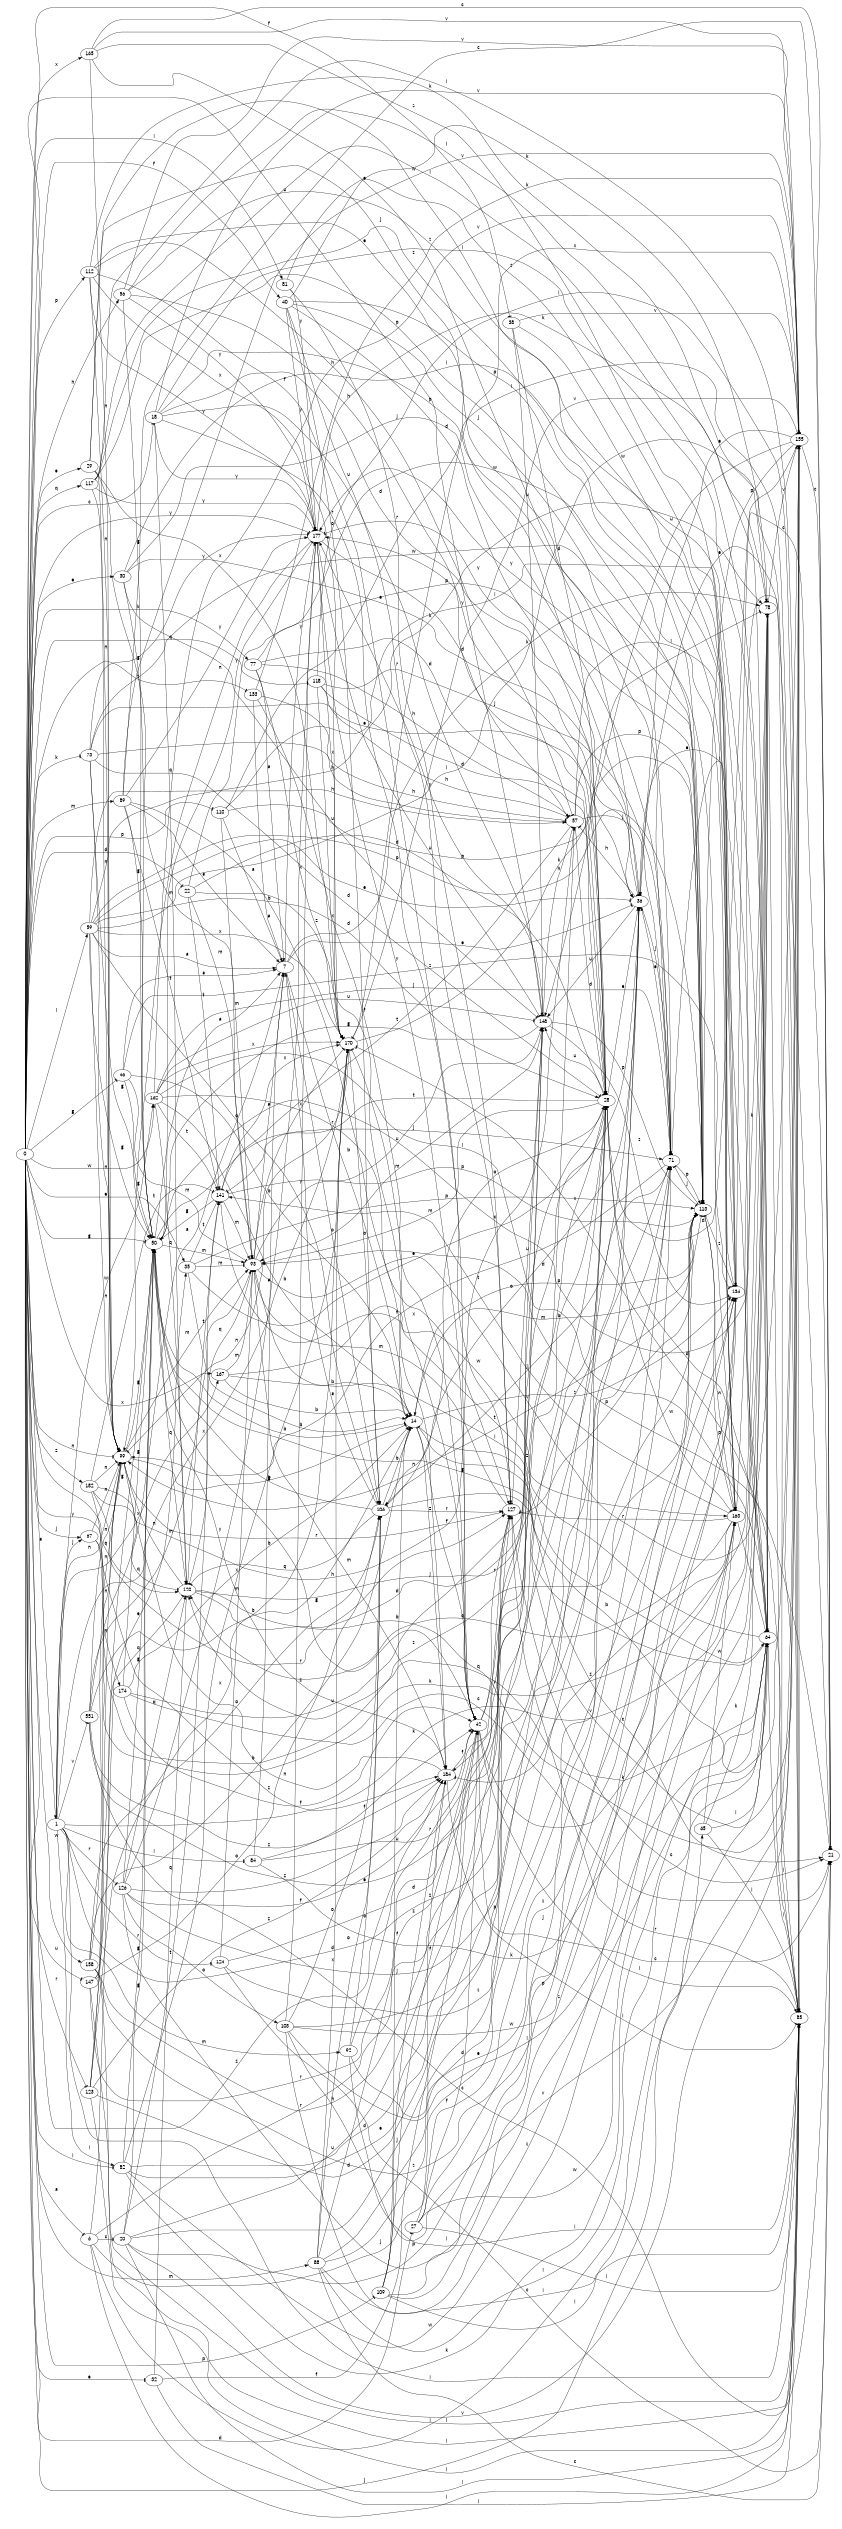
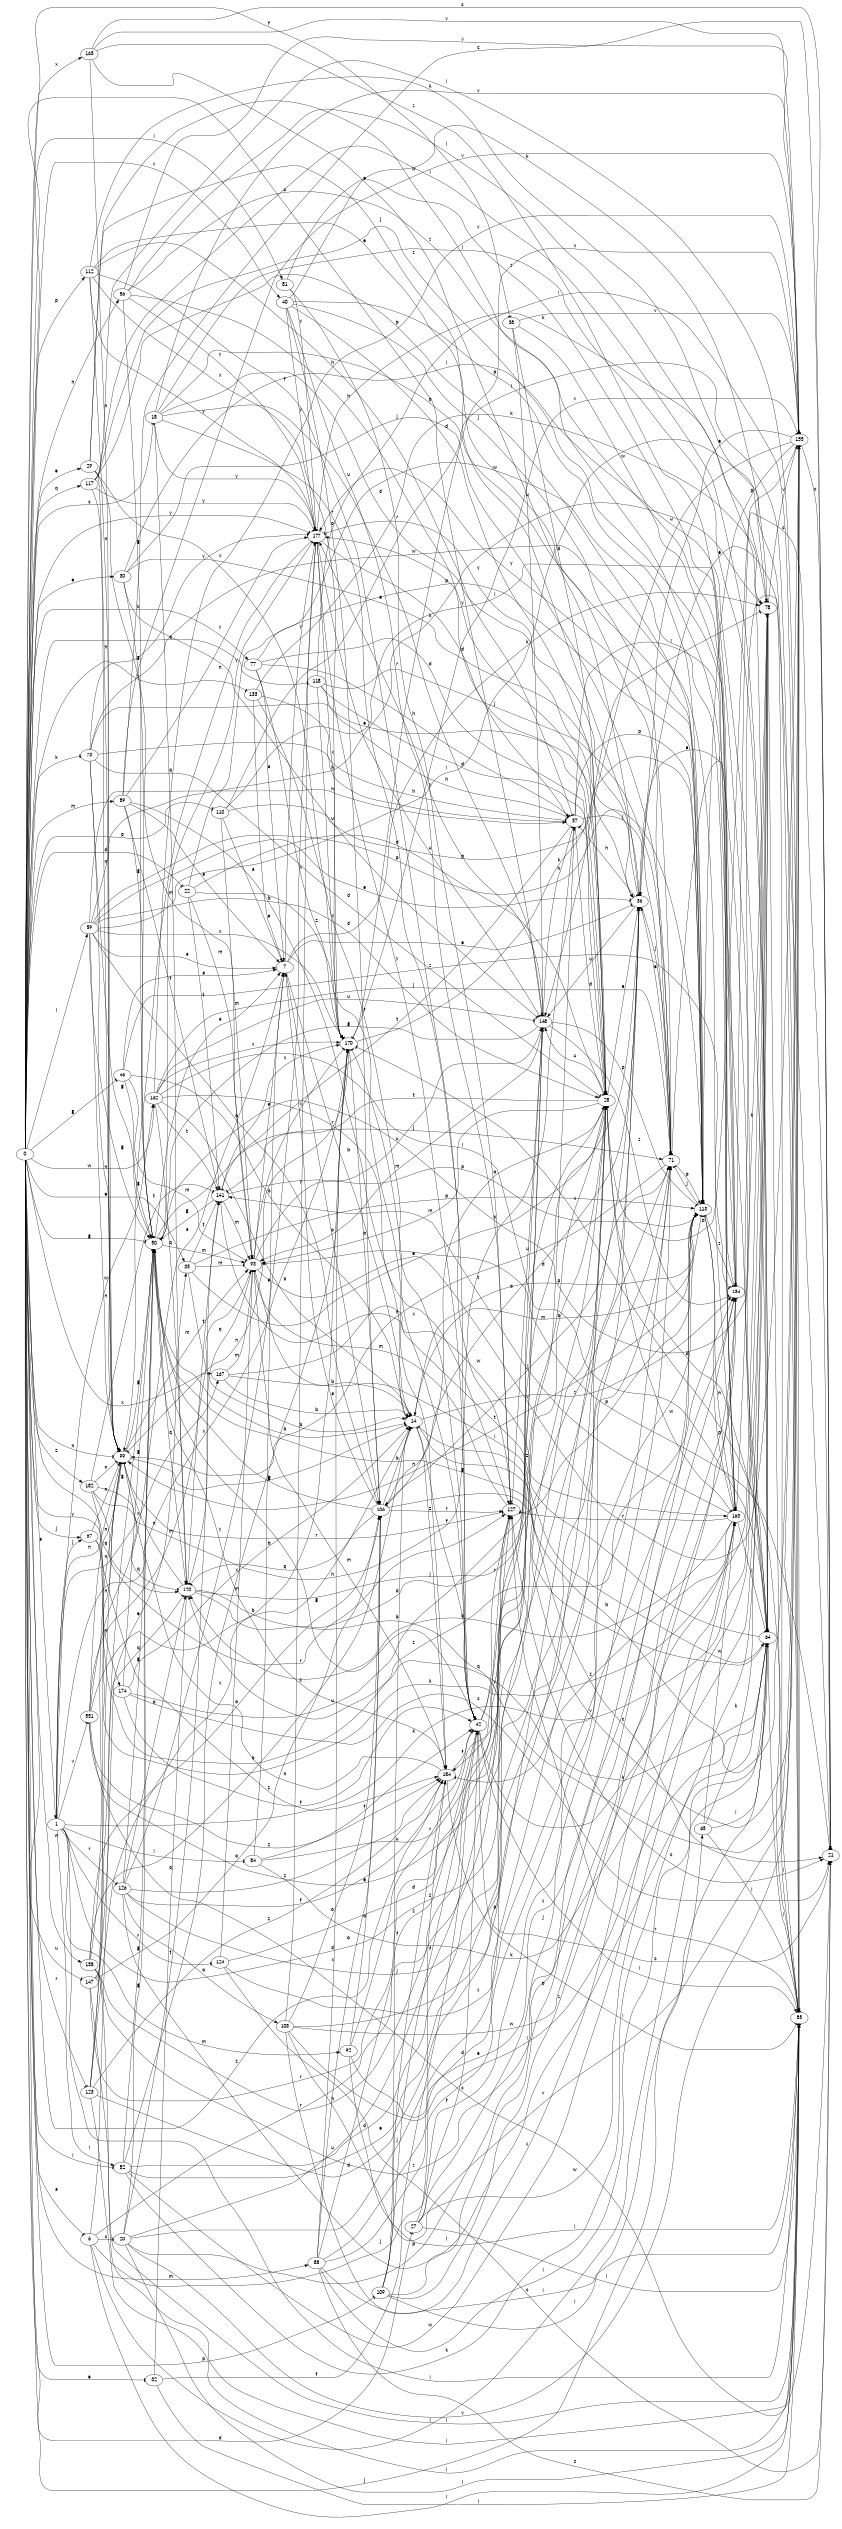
  strict digraph {
    fontname=Lato
    rankdir=LR
    node [fontname=Lato]
    edge [arrowhead=normal fontname=Lato]
    0
    1
    6
    18
    22
    27
    29
    30
    32
    35
    38
    40
    46
    50
    56
    59
    65
    67
    73
    77
    81
    82
    88
    89
    99
    109
    110
    112
    117
    118
    120
    123
    133
    147
    148
    158
    162
    165
    167
    174
    177
    182
    184
    28
    78
    84
    85
    92
    124
    126
    n51 [label=551]
    170
    20
    64
    71
    127
    113
    155
    141
    93
    42
    163
    36
    14
    106
    7
    134
    21
    57
    103
    0 -> 1 [label=a]
    0 -> 6 [arrowhead=tee label=a]
    0 -> 18 [arrowhead=tee label=c]
    0 -> 22 [arrowhead=tee label=d]
    0 -> 27 [arrowhead=tee label=d]
    0 -> 29 [label=e]
    0 -> 30 [label=e]
    0 -> 32 [arrowhead=tee label=e]
    0 -> 35 [label=e]
    0 -> 38 [arrowhead=tee label=f]
-   0 -> 40 [label=f]
+   0 -> 40 [label=v]
    0 -> 46 [arrowhead=tee label=g]
    0 -> 50 [arrowhead=tee label=g]
    0 -> 56 [label=h]
    0 -> 59 [label=i]
    0 -> 65 [label=j]
    0 -> 67 [label=j]
    0 -> 73 [arrowhead=tee label=k]
    0 -> 77 [label=k]
    0 -> 81 [label=l]
    0 -> 82 [arrowhead=tee label=l]
    0 -> 88 [label=m]
    0 -> 89 [label=m]
    0 -> 99 [arrowhead=tee label=n]
    0 -> 109 [arrowhead=tee label=p]
    0 -> 110 [arrowhead=tee label=p]
    0 -> 112 [label=p]
    0 -> 117 [label=q]
    0 -> 118 [arrowhead=tee label=q]
    0 -> 120 [label=q]
    0 -> 123 [arrowhead=tee label=r]
    0 -> 133 [arrowhead=tee label=s]
    0 -> 147 [arrowhead=tee label=u]
    0 -> 148 [arrowhead=tee label=u]
    0 -> 158 [label=w]
    0 -> 162 [label=w]
    0 -> 165 [label=x]
    0 -> 167 [label=x]
    0 -> 174 [label=y]
    0 -> 177 [arrowhead=tee label=y]
    0 -> 182 [label=z]
    0 -> 184 [label=z]
    1 -> 67 [label=j]
    1 -> 82 [label=l]
    1 -> 99 [arrowhead=tee label=n]
    1 -> 162 [label=w]
    1 -> 167 [label=x]
    1 -> 28 [arrowhead=tee label=d]
    1 -> 78 [label=k]
    1 -> 84 [arrowhead=tee label=l]
    1 -> 85 [arrowhead=tee label=l]
    1 -> 92 [label=m]
    1 -> 124 [arrowhead=tee label=r]
    1 -> 126 [arrowhead=tee label=r]
    1 -> n51 [arrowhead=tee label=v]
    1 -> 170 [arrowhead=tee label=x]
    6 -> 35 [label=e]
    6 -> 85 [label=l]
    6 -> 20 [arrowhead=tee label=c]
    6 -> 64 [label=i]
    6 -> 71 [label=j]
    6 -> 127 [label=r]
    18 -> 120 [arrowhead=tee label=q]
    18 -> 148 [label=u]
    18 -> 177 [arrowhead=tee label=y]
    18 -> 28 [label=d]
    18 -> 64 [label=i]
    18 -> 127 [label=r]
    18 -> 113 [label=p]
    18 -> 155 [arrowhead=tee label=v]
    22 -> 184 [label=z]
    22 -> 28 [arrowhead=tee label=d]
    22 -> 113 [label=p]
    22 -> 141 [label=t]
    22 -> 93 [arrowhead=tee label=m]
    27 -> 184 [label=z]
    27 -> 85 [arrowhead=tee label=l]
    27 -> 71 [label=j]
    27 -> 42 [label=f]
    27 -> 163 [label=w]
    29 -> 99 [arrowhead=tee label=n]
    29 -> 170 [label=x]
    29 -> 71 [arrowhead=tee label=j]
    29 -> 93 [label=m]
    29 -> 163 [label=w]
    30 -> 50 [arrowhead=tee label=g]
    30 -> 148 [arrowhead=tee label=u]
    30 -> 64 [arrowhead=tee label=i]
    30 -> 71 [arrowhead=tee label=j]
    30 -> 36 [label=e]
    32 -> 120 [arrowhead=tee label=q]
    32 -> 85 [arrowhead=tee label=l]
    32 -> 42 [label=f]
    35 -> 113 [label=p]
    35 -> 141 [arrowhead=tee label=t]
    35 -> 93 [arrowhead=tee label=m]
    35 -> 36 [arrowhead=tee label=e]
    35 -> 14 [label=b]
    38 -> 148 [arrowhead=tee label=u]
    38 -> 28 [arrowhead=tee label=d]
    38 -> 155 [arrowhead=tee label=v]
    38 -> 163 [label=w]
    40 -> 177 [label=y]
    40 -> 28 [label=d]
    40 -> 78 [arrowhead=tee label=k]
    40 -> 71 [arrowhead=tee label=j]
    40 -> 127 [arrowhead=tee label=r]
    40 -> 113 [arrowhead=tee label=p]
    40 -> 106 [label=o]
    46 -> 50 [label=g]
    46 -> 93 [arrowhead=tee label=m]
    46 -> 14 [arrowhead=tee label=b]
    46 -> 7 [label=a]
    46 -> 134 [arrowhead=tee label=s]
    50 -> 120 [label=q]
    50 -> 177 [arrowhead=tee label=y]
    50 -> 184 [label=z]
    50 -> 71 [label=j]
    50 -> 93 [label=m]
    50 -> 14 [arrowhead=tee label=b]
    50 -> 7 [label=a]
    50 -> 21 [label=c]
    56 -> 50 [arrowhead=tee label=g]
    56 -> 177 [label=y]
    56 -> 64 [arrowhead=tee label=i]
    56 -> 155 [arrowhead=tee label=v]
    56 -> 134 [arrowhead=tee label=s]
    56 -> 57 [label=h]
    59 -> 50 [label=g]
    59 -> 99 [label=n]
    59 -> 28 [label=d]
    59 -> 78 [label=k]
    59 -> 85 [arrowhead=tee label=l]
    59 -> 170 [arrowhead=tee label=x]
    59 -> 113 [label=p]
    59 -> 36 [arrowhead=tee label=e]
    59 -> 106 [label=o]
    59 -> 7 [label=a]
    59 -> 57 [label=h]
    65 -> 78 [arrowhead=tee label=k]
    65 -> 85 [arrowhead=tee label=l]
    65 -> 64 [label=i]
    65 -> 163 [label=w]
    67 -> 99 [label=n]
    67 -> 78 [arrowhead=tee label=k]
    67 -> 134 [label=s]
    73 -> 50 [label=g]
    73 -> 99 [arrowhead=tee label=n]
    73 -> 177 [arrowhead=tee label=y]
    73 -> 28 [arrowhead=tee label=d]
    73 -> 163 [arrowhead=tee label=w]
    73 -> 36 [label=e]
    73 -> 57 [arrowhead=tee label=h]
    77 -> 28 [label=d]
    77 -> 170 [label=x]
    77 -> 163 [label=w]
    77 -> 7 [label=a]
    77 -> 57 [arrowhead=tee label=h]
    81 -> 177 [arrowhead=tee label=y]
    81 -> 127 [arrowhead=tee label=r]
    81 -> 134 [arrowhead=tee label=s]
    82 -> 50 [label=g]
    82 -> 28 [arrowhead=tee label=d]
    82 -> 78 [arrowhead=tee label=k]
    82 -> 170 [arrowhead=tee label=x]
    82 -> 163 [label=w]
    82 -> 36 [arrowhead=tee label=e]
    88 -> 28 [label=d]
    88 -> 170 [label=x]
    88 -> 64 [arrowhead=tee label=i]
    88 -> 42 [arrowhead=tee label=f]
    88 -> 36 [arrowhead=tee label=e]
    88 -> 106 [arrowhead=tee label=o]
    88 -> 134 [arrowhead=tee label=s]
    88 -> 21 [arrowhead=tee label=c]
    89 -> 50 [arrowhead=tee label=g]
    89 -> 177 [label=y]
    89 -> 155 [arrowhead=tee label=v]
    89 -> 141 [arrowhead=tee label=t]
    89 -> 14 [arrowhead=tee label=b]
    89 -> 7 [label=a]
    89 -> 21 [arrowhead=tee label=c]
    99 -> 50 [arrowhead=tee label=g]
    99 -> 127 [arrowhead=tee label=r]
    99 -> 93 [label=m]
    99 -> 14 [arrowhead=tee label=b]
    109 -> 184 [label=z]
    109 -> 64 [label=i]
    109 -> 113 [label=p]
    109 -> 42 [arrowhead=tee label=f]
    109 -> 14 [label=b]
    109 -> 134 [label=s]
    110 -> 85 [label=l]
    110 -> 64 [arrowhead=tee label=i]
    110 -> 113 [arrowhead=tee label=p]
    110 -> 93 [label=m]
    110 -> 7 [label=a]
    112 -> 99 [label=n]
    112 -> 177 [arrowhead=tee label=y]
    112 -> 78 [label=k]
    112 -> 170 [label=x]
    112 -> 42 [arrowhead=tee label=f]
    112 -> 36 [arrowhead=tee label=e]
    112 -> 57 [arrowhead=tee label=h]
    117 -> 99 [arrowhead=tee label=n]
    117 -> 177 [arrowhead=tee label=y]
    117 -> 85 [arrowhead=tee label=l]
    117 -> 64 [arrowhead=tee label=i]
    117 -> 113 [arrowhead=tee label=p]
    117 -> 134 [arrowhead=tee label=s]
    118 -> 28 [label=d]
    118 -> 85 [label=l]
    118 -> 170 [label=x]
    118 -> 71 [arrowhead=tee label=j]
    118 -> 57 [arrowhead=tee label=h]
    120 -> 99 [arrowhead=tee label=n]
    120 -> 28 [label=d]
    120 -> 71 [label=j]
    120 -> 155 [arrowhead=tee label=v]
    120 -> 141 [label=t]
    123 -> 99 [arrowhead=tee label=n]
    123 -> 120 [arrowhead=tee label=q]
    123 -> 184 [label=z]
    123 -> 28 [label=d]
    123 -> 85 [label=l]
    123 -> 170 [label=x]
-   133 -> 155 [arrowhead=tee label=k]
+   133 -> 78 [arrowhead=tee label=k]
    133 -> 42 [label=f]
    133 -> 7 [arrowhead=tee label=a]
    133 -> 57 [arrowhead=tee label=h]
    147 -> 50 [arrowhead=tee label=g]
    147 -> 99 [arrowhead=tee label=n]
    147 -> 85 [label=l]
    147 -> 127 [arrowhead=tee label=r]
    147 -> 106 [label=o]
    148 -> 50 [arrowhead=tee label=g]
    148 -> 177 [label=y]
    148 -> 113 [arrowhead=tee label=p]
    148 -> 93 [label=m]
    148 -> 134 [arrowhead=tee label=s]
    148 -> 57 [arrowhead=tee label=h]
    158 -> 99 [arrowhead=tee label=n]
    158 -> 85 [label=l]
    158 -> 14 [arrowhead=tee label=b]
    158 -> 106 [label=o]
    158 -> 134 [arrowhead=tee label=s]
    158 -> 57 [label=h]
    162 -> 120 [label=q]
    162 -> 148 [arrowhead=tee label=u]
    162 -> 170 [label=x]
    162 -> 64 [arrowhead=tee label=i]
    162 -> 71 [label=j]
    162 -> 127 [label=r]
    162 -> 155 [arrowhead=tee label=v]
    162 -> 141 [label=t]
    162 -> 14 [label=b]
    165 -> 99 [label=n]
    165 -> 155 [label=v]
    165 -> 36 [arrowhead=tee label=e]
    165 -> 134 [label=s]
    165 -> 21 [label=c]
    167 -> 64 [label=i]
    167 -> 93 [arrowhead=tee label=m]
    167 -> 163 [label=w]
    167 -> 14 [label=b]
    174 -> 50 [label=g]
    174 -> 148 [label=u]
    174 -> 42 [label=f]
    174 -> 14 [label=b]
    174 -> 21 [label=c]
    177 -> 99 [label=n]
    177 -> 148 [arrowhead=tee label=u]
    177 -> 28 [arrowhead=tee label=d]
    177 -> 78 [arrowhead=tee label=k]
    177 -> 170 [label=x]
    182 -> 99 [arrowhead=tee label=n]
    182 -> 120 [arrowhead=tee label=q]
    182 -> 184 [label=z]
    182 -> 127 [label=r]
    182 -> 141 [arrowhead=tee label=t]
    182 -> 57 [arrowhead=tee label=h]
    184 -> 99 [arrowhead=tee label=n]
    184 -> 85 [arrowhead=tee label=l]
    184 -> 93 [arrowhead=tee label=m]
    184 -> 42 [label=f]
    28 -> 148 [label=u]
    28 -> 177 [label=y]
    28 -> 184 [label=z]
    28 -> 141 [arrowhead=tee label=t]
    28 -> 93 [label=m]
    28 -> 163 [arrowhead=tee label=w]
    28 -> 36 [label=e]
    28 -> 106 [arrowhead=tee label=o]
    78 -> 85 [label=l]
    78 -> 155 [label=v]
    84 -> 148 [label=u]
    84 -> 78 [arrowhead=tee label=k]
    84 -> 42 [label=f]
    84 -> 7 [arrowhead=tee label=a]
    85 -> 170 [arrowhead=tee label=x]
    85 -> 127 [label=r]
    85 -> 36 [label=e]
    92 -> 85 [label=l]
    92 -> 127 [arrowhead=tee label=r]
    92 -> 106 [arrowhead=tee label=o]
    92 -> 134 [label=s]
    124 -> 28 [label=d]
    124 -> 93 [arrowhead=tee label=m]
    124 -> 134 [arrowhead=tee label=s]
    124 -> 21 [arrowhead=tee label=c]
    126 -> 50 [label=g]
    126 -> 120 [label=q]
    126 -> 177 [arrowhead=tee label=y]
    126 -> 184 [label=z]
    126 -> 64 [arrowhead=tee label=i]
    126 -> 71 [arrowhead=tee label=j]
    126 -> 42 [arrowhead=tee label=f]
    126 -> 103 [label=o]
    n51 -> 99 [arrowhead=tee label=n]
    n51 -> 184 [label=z]
    n51 -> 93 [label=m]
    n51 -> 36 [label=e]
    n51 -> 14 [label=b]
    n51 -> 7 [label=a]
    n51 -> 21 [label=c]
    170 -> 99 [arrowhead=tee label=n]
    170 -> 78 [arrowhead=tee label=k]
    170 -> 155 [arrowhead=tee label=v]
    170 -> 106 [label=o]
    20 -> 50 [arrowhead=tee label=g]
    20 -> 148 [arrowhead=tee label=u]
    20 -> 85 [arrowhead=tee label=l]
    20 -> 71 [label=j]
    20 -> 113 [arrowhead=tee label=p]
    20 -> 155 [label=v]
    20 -> 141 [label=t]
    64 -> 50 [label=g]
    64 -> 120 [label=q]
    64 -> 28 [arrowhead=tee label=d]
    64 -> 85 [arrowhead=tee label=l]
    64 -> 141 [arrowhead=tee label=t]
    71 -> 99 [label=n]
    71 -> 64 [arrowhead=tee label=i]
    71 -> 113 [label=p]
    71 -> 36 [label=e]
    127 -> 148 [label=u]
    127 -> 113 [arrowhead=tee label=p]
    127 -> 93 [arrowhead=tee label=m]
    127 -> 21 [label=c]
    113 -> 99 [label=n]
    113 -> 177 [label=y]
    113 -> 71 [arrowhead=tee label=j]
    113 -> 163 [arrowhead=tee label=w]
    113 -> 14 [label=b]
    113 -> 134 [arrowhead=tee label=s]
    155 -> 148 [label=u]
    155 -> 28 [arrowhead=tee label=d]
    155 -> 170 [arrowhead=tee label=x]
    155 -> 113 [label=p]
    155 -> 36 [label=e]
    155 -> 14 [arrowhead=tee label=b]
    155 -> 21 [arrowhead=tee label=c]
    141 -> 50 [label=g]
    141 -> 170 [label=x]
    141 -> 113 [label=p]
    141 -> 93 [label=m]
    93 -> 120 [arrowhead=tee label=q]
    93 -> 148 [label=u]
    93 -> 170 [arrowhead=tee label=x]
    93 -> 155 [label=v]
    93 -> 14 [arrowhead=tee label=b]
    93 -> 7 [label=a]
    42 -> 50 [label=g]
    42 -> 177 [arrowhead=tee label=y]
    42 -> 28 [arrowhead=tee label=d]
    42 -> 78 [arrowhead=tee label=k]
    42 -> 85 [label=l]
    42 -> 170 [arrowhead=tee label=x]
    42 -> 127 [label=r]
    42 -> 21 [arrowhead=tee label=c]
    163 -> 120 [label=q]
    163 -> 184 [arrowhead=tee label=z]
    163 -> 78 [arrowhead=tee label=k]
    163 -> 64 [arrowhead=tee label=i]
    163 -> 127 [arrowhead=tee label=r]
    163 -> 113 [arrowhead=tee label=p]
    163 -> 141 [label=t]
    36 -> 148 [label=u]
    36 -> 177 [arrowhead=tee label=y]
    36 -> 71 [label=j]
    36 -> 106 [label=o]
    36 -> 57 [arrowhead=tee label=h]
    14 -> 184 [label=z]
    14 -> 113 [arrowhead=tee label=p]
    14 -> 42 [label=f]
    14 -> 134 [label=s]
    14 -> 21 [label=c]
    106 -> 50 [label=g]
    106 -> 120 [arrowhead=tee label=q]
    106 -> 71 [label=j]
    106 -> 127 [label=r]
    106 -> 155 [arrowhead=tee label=v]
    106 -> 14 [arrowhead=tee label=b]
    106 -> 7 [label=a]
    7 -> 177 [label=y]
    7 -> 78 [label=k]
    7 -> 36 [arrowhead=tee label=e]
    7 -> 14 [arrowhead=tee label=b]
    7 -> 106 [label=o]
    134 -> 36 [arrowhead=tee label=e]
    134 -> 21 [arrowhead=tee label=c]
    21 -> 93 [label=m]
    57 -> 28 [arrowhead=tee label=d]
    57 -> 64 [arrowhead=tee label=i]
    57 -> 71 [arrowhead=tee label=j]
    57 -> 113 [arrowhead=tee label=p]
    57 -> 141 [arrowhead=tee label=t]
    103 -> 177 [arrowhead=tee label=y]
    103 -> 85 [arrowhead=tee label=l]
    103 -> 64 [label=i]
    103 -> 113 [arrowhead=tee label=p]
    103 -> 155 [label=v]
    103 -> 163 [arrowhead=tee label=w]
    103 -> 106 [arrowhead=tee label=o]
  }
